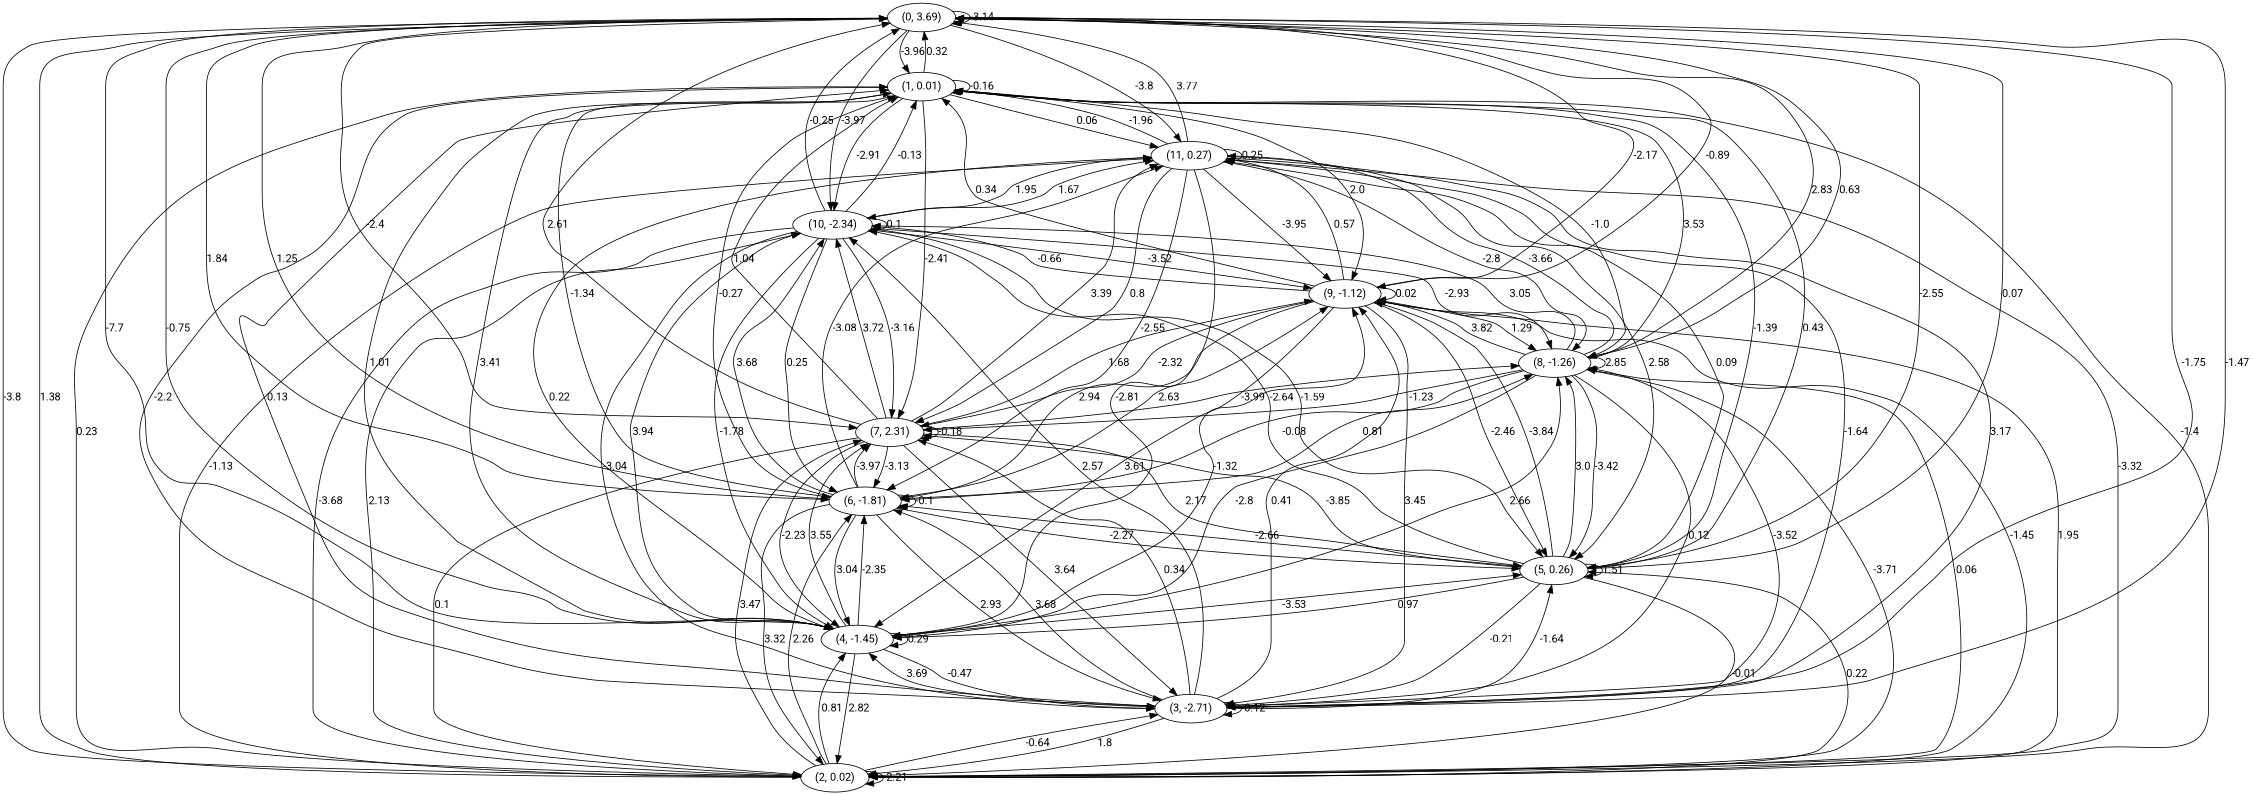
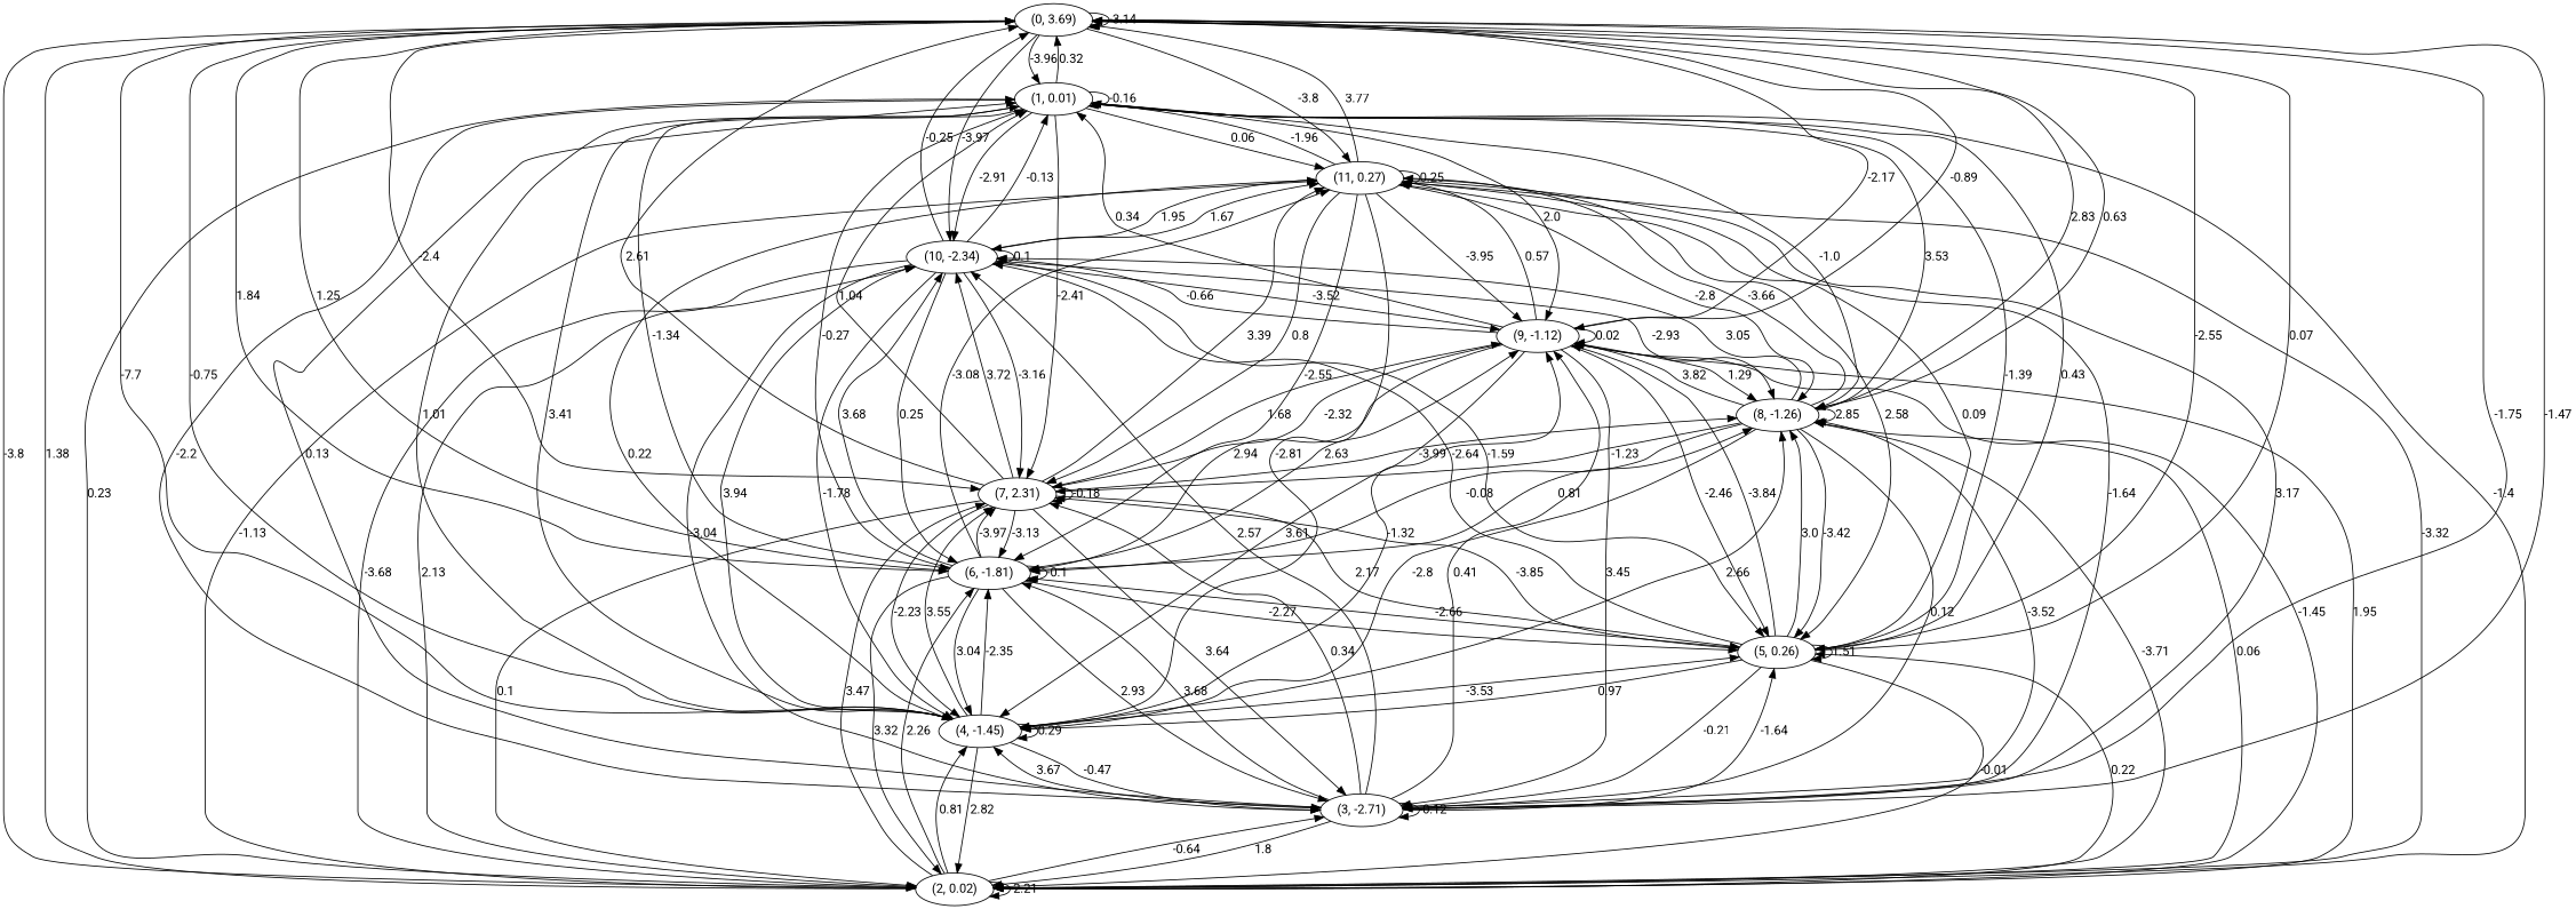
  digraph {
    fontname=Roboto
    node [fontname=Roboto]
    edge [fontname=Roboto]
    n1 [label="(0, 3.69)"]
    n2 [label="(1, 0.01)"]
    n3 [label="(2, 0.02)"]
    n4 [label="(3, -2.71)"]
    n5 [label="(4, -1.45)"]
    n6 [label="(5, 0.26)"]
    n7 [label="(6, -1.81)"]
    n8 [label="(7, 2.31)"]
    n9 [label="(8, -1.26)"]
    n10 [label="(9, -1.12)"]
    n11 [label="(10, -2.34)"]
    n12 [label="(11, 0.27)"]
    n1 -> n1 [label=-3.14]
    n1 -> n2 [label=-3.96]
    n1 -> n3 [label=-3.8]
    n1 -> n4 [label=-1.75]
    n1 -> n5 [label=-7.7]
    n1 -> n6 [label=-2.55]
    n1 -> n7 [label=1.84]
    n1 -> n8 [label=-2.4]
    n1 -> n9 [label=2.83]
    n1 -> n10 [label=-2.17]
    n1 -> n11 [label=-3.97]
    n1 -> n12 [label=-3.8]
    n2 -> n1 [label=0.32]
    n2 -> n2 [label=-0.16]
    n2 -> n3 [label=-1.4]
    n2 -> n4 [label=-2.2]
    n2 -> n5 [label=1.01]
    n2 -> n6 [label=-1.39]
    n2 -> n7 [label=-1.34]
    n2 -> n8 [label=-2.41]
    n2 -> n9 [label=-1.0]
    n2 -> n10 [label=2.0]
    n2 -> n11 [label=-2.91]
    n2 -> n12 [label=0.06]
    n3 -> n1 [label=1.38]
    n3 -> n2 [label=0.23]
    n3 -> n3 [label=-2.21]
    n3 -> n4 [label=-0.64]
    n3 -> n5 [label=0.81]
    n3 -> n6 [label=0.22]
    n3 -> n7 [label=2.26]
    n3 -> n8 [label=3.47]
    n3 -> n9 [label=0.06]
    n3 -> n10 [label=1.95]
    n3 -> n11 [label=2.13]
    n3 -> n12 [label=-1.13]
    n4 -> n1 [label=-1.47]
    n4 -> n2 [label=0.13]
    n4 -> n3 [label=1.8]
    n4 -> n4 [label=-0.12]
-   n4 -> n5 [label=3.69]
+   n4 -> n5 [label=3.67]
    n4 -> n6 [label=-1.64]
    n4 -> n7 [label=3.68]
    n4 -> n8 [label=0.34]
    n4 -> n9 [label=-3.52]
    n4 -> n10 [label=0.41]
    n4 -> n11 [label=2.57]
    n4 -> n12 [label=-1.64]
    n5 -> n1 [label=-0.75]
    n5 -> n2 [label=3.41]
    n5 -> n3 [label=2.82]
    n5 -> n4 [label=-0.47]
    n5 -> n5 [label=0.29]
    n5 -> n6 [label=-3.53]
    n5 -> n7 [label=-2.35]
    n5 -> n8 [label=3.55]
    n5 -> n9 [label=2.66]
    n5 -> n10 [label=-1.32]
    n5 -> n11 [label=3.94]
    n5 -> n12 [label=0.22]
    n6 -> n1 [label=0.07]
    n6 -> n2 [label=0.43]
    n6 -> n3 [label=-0.01]
    n6 -> n4 [label=-0.21]
    n6 -> n5 [label=0.97]
    n6 -> n6 [label=1.51]
    n6 -> n7 [label=-2.66]
    n6 -> n8 [label=-3.85]
    n6 -> n9 [label=3.0]
    n6 -> n10 [label=-3.84]
    n6 -> n11 [label=-2.64]
    n6 -> n12 [label=0.09]
    n7 -> n1 [label=1.25]
    n7 -> n2 [label=-0.27]
    n7 -> n3 [label=3.32]
    n7 -> n4 [label=2.93]
    n7 -> n5 [label=3.04]
    n7 -> n6 [label=-2.27]
    n7 -> n7 [label=-0.1]
    n7 -> n8 [label=-3.97]
    n7 -> n9 [label=0.81]
    n7 -> n10 [label=2.63]
    n7 -> n11 [label=3.68]
    n7 -> n12 [label=-3.08]
    n8 -> n1 [label=2.61]
    n8 -> n2 [label=1.04]
    n8 -> n3 [label=0.1]
    n8 -> n4 [label=3.64]
    n8 -> n5 [label=-2.23]
    n8 -> n6 [label=2.17]
    n8 -> n7 [label=-3.13]
    n8 -> n8 [label=-0.18]
    n8 -> n9 [label=-3.99]
    n8 -> n10 [label=1.68]
    n8 -> n11 [label=3.72]
    n8 -> n12 [label=3.39]
    n9 -> n1 [label=0.63]
    n9 -> n2 [label=3.53]
    n9 -> n3 [label=-3.71]
    n9 -> n4 [label=0.12]
    n9 -> n5 [label=-2.8]
    n9 -> n6 [label=-3.42]
    n9 -> n7 [label=-0.08]
    n9 -> n8 [label=-1.23]
    n9 -> n9 [label=2.85]
    n9 -> n10 [label=3.82]
    n9 -> n11 [label=3.05]
    n9 -> n12 [label=-3.66]
    n10 -> n1 [label=-0.89]
    n10 -> n2 [label=0.34]
    n10 -> n3 [label=-1.45]
    n10 -> n4 [label=3.45]
    n10 -> n5 [label=3.61]
    n10 -> n6 [label=-2.46]
    n10 -> n7 [label=2.94]
    n10 -> n8 [label=-2.32]
    n10 -> n9 [label=1.29]
    n10 -> n10 [label=0.02]
    n10 -> n11 [label=-0.66]
    n10 -> n12 [label=0.57]
    n11 -> n1 [label=-0.25]
    n11 -> n2 [label=-0.13]
    n11 -> n3 [label=-3.68]
    n11 -> n4 [label=-3.04]
    n11 -> n5 [label=-1.78]
    n11 -> n6 [label=-1.59]
    n11 -> n7 [label=0.25]
    n11 -> n8 [label=-3.16]
    n11 -> n9 [label=-2.93]
    n11 -> n10 [label=-3.52]
    n11 -> n11 [label=0.1]
    n11 -> n12 [label=1.67]
    n12 -> n1 [label=3.77]
    n12 -> n2 [label=-1.96]
    n12 -> n3 [label=-3.32]
    n12 -> n4 [label=3.17]
    n12 -> n5 [label=-2.81]
    n12 -> n6 [label=2.58]
    n12 -> n7 [label=-2.55]
    n12 -> n8 [label=0.8]
    n12 -> n9 [label=-2.8]
    n12 -> n10 [label=-3.95]
    n12 -> n11 [label=1.95]
    n12 -> n12 [label=0.25]
  }
